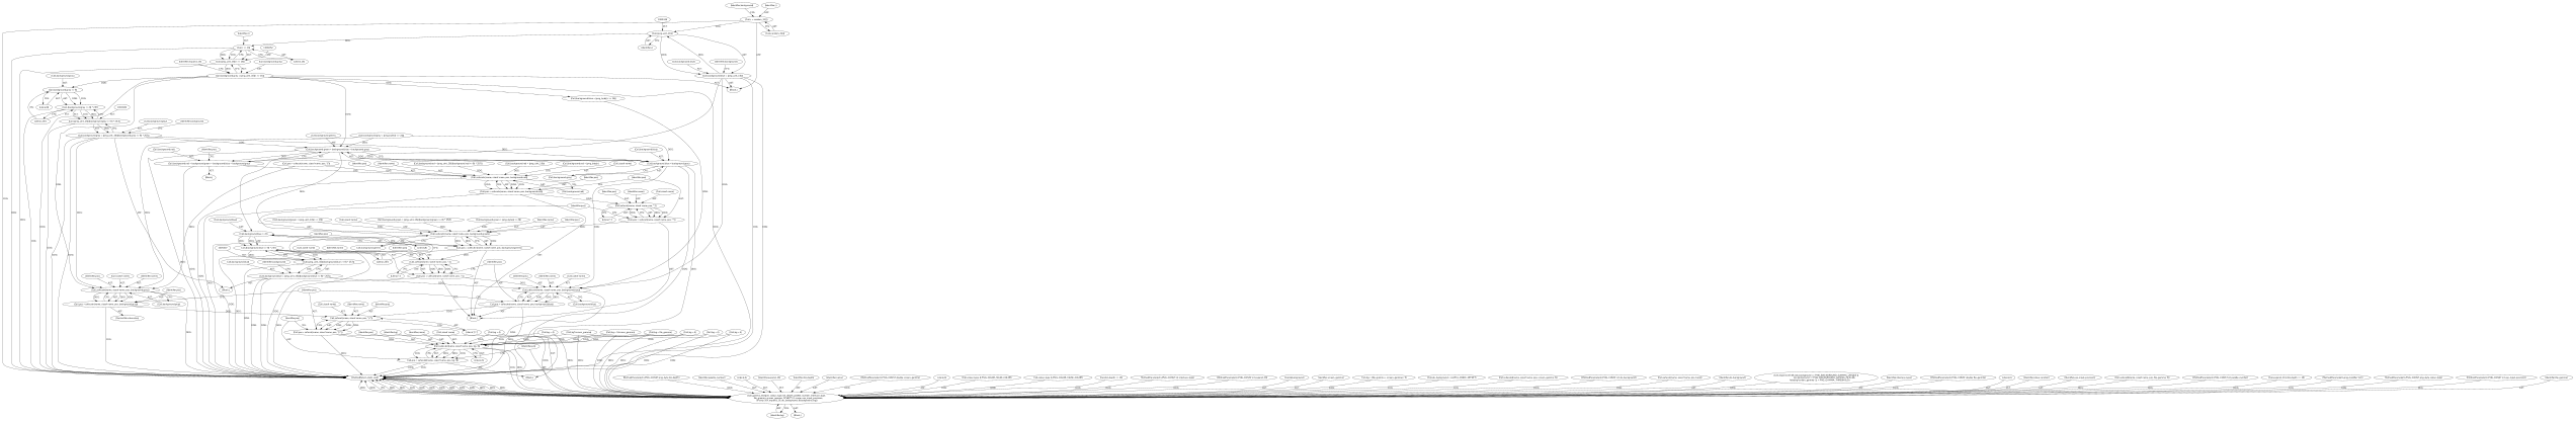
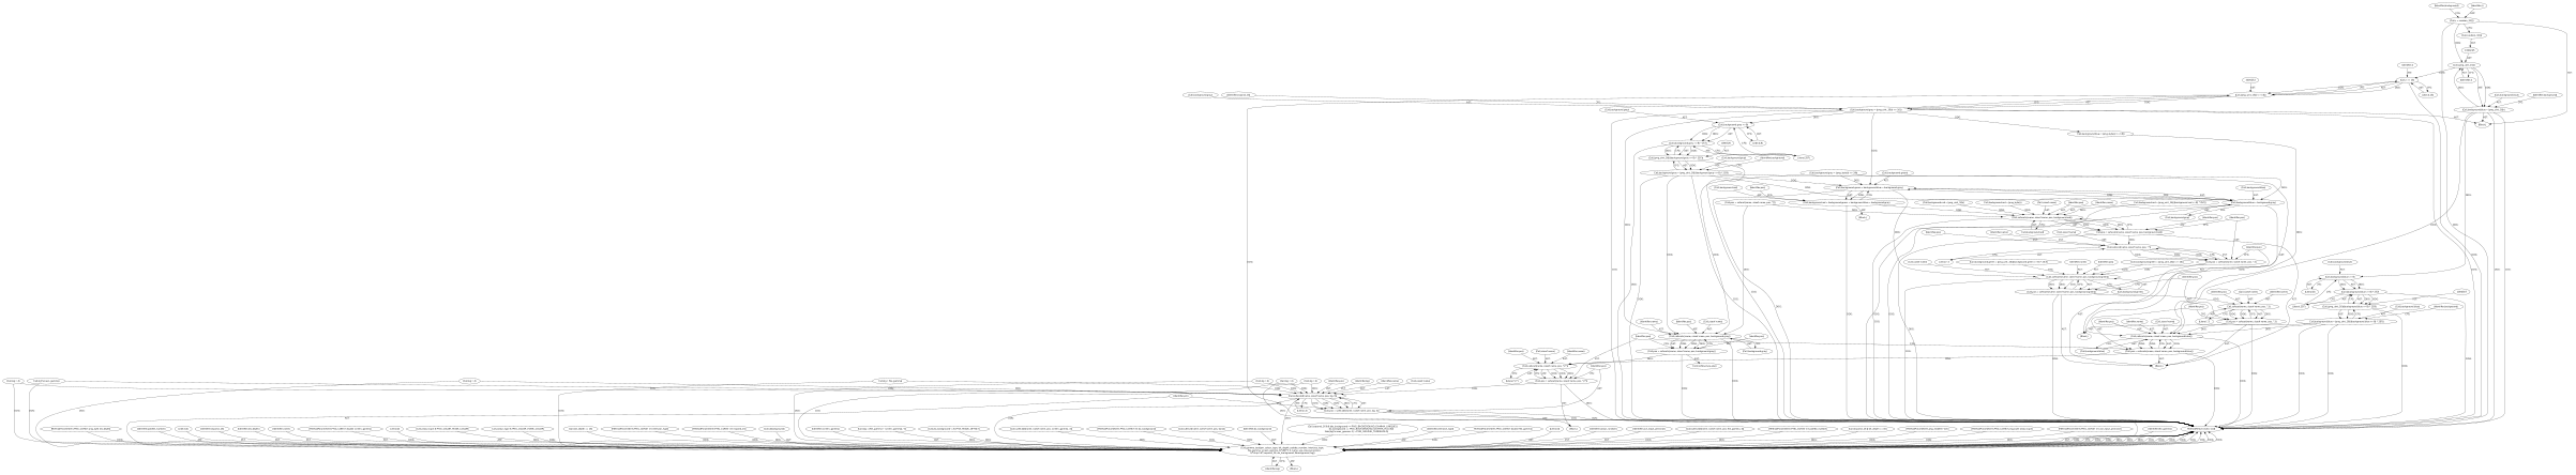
  digraph {
    fontname=Nunito
    node [fontname=Nunito]
    edge [fontname=Nunito]
    n1 [label="(Call,r = random_32())"]
    n2 [label="(Call,(png_uint_16)r)"]
    n3 [label="(MethodReturn,static void)"]
    n4 [label="(Block,)"]
    n5 [label="(Call,random_32())"]
    n6 [label="(Call,background.blue = (png_uint_16)r)"]
    n7 [label="(Call,r >> 16)"]
    n8 [label="(Identifier,r)"]
    n9 [label="(Call,gamma_test(pm, colour_type, bit_depth, palette_number, interlace_type,\n      file_gamma, screen_gamma, 0/*sBIT*/, 0, name, use_input_precision,\n 0/*strip 16*/, expand_16, do_background, &background, bg))"]
    n10 [label="(Call,background.blue >> 8)"]
    n11 [label="(Call,safecatn(name, sizeof name, pos, background.blue))"]
    n12 [label="(Call,(png_uint_16)(r >> 16))"]
    n13 [label="(Literal,16)"]
    n14 [label="(Call,(background.blue >> 8) * 257)"]
    n15 [label="(Literal,8)"]
    n16 [label="(Call,pos = safecatn(name, sizeof name, pos, background.blue))"]
    n17 [label="(Call,background.blue)"]
    n18 [label="(Call,(png_uint_16)((background.blue >> 8) * 257))"]
    n19 [label="(Literal,257)"]
    n20 [label="(Call,background.blue = (png_uint_16)((background.blue >> 8) * 257))"]
    n21 [label="(Block,)"]
    n22 [label="(Call,safecat(name, sizeof name, pos, \")^\"))"]
    n23 [label="(Block,)"]
    n24 [label="(Call,pos = safecat(name, sizeof name, pos, \")^\"))"]
    n25 [label="(Literal,\")^\")"]
    n26 [label="(Call,safecatd(name, sizeof name, pos, bg, 3))"]
    n27 [label="(Block,)"]
    n28 [label="(Call,pos = safecatd(name, sizeof name, pos, bg, 3))"]
    n29 [label="(Literal,3)"]
    n30 [label="(Identifier,bg)"]
    n31 [label="(Block,)"]
    n32 [label="(Call,background.gray = (png_uint_16)(r >> 16))"]
    n33 [label="(Call,background.gray >> 8)"]
    n34 [label="(Call,background.green = background.blue = background.gray)"]
    n35 [label="(Call,safecatn(name, sizeof name, pos, background.gray))"]
    n36 [label="(Call,background.blue = (png_byte)(r >> 16))"]
    n37 [label="(Call,(background.gray >> 8) * 257)"]
    n38 [label="(Literal,8)"]
    n39 [label="(Call,background.blue = background.gray)"]
    n40 [label="(Call,background.red = background.green = background.blue = background.gray)"]
    n41 [label="(Call,safecatn(name, sizeof name, pos, background.green))"]
    n42 [label="(Call,background.gray)"]
    n43 [label="(Call,pos = safecatn(name, sizeof name, pos, background.gray))"]
    n44 [label="(Call,background.gray)"]
    n45 [label="(Call,(png_uint_16)((background.gray >> 8) * 257))"]
    n46 [label="(Literal,257)"]
    n47 [label="(Call,background.gray = (png_uint_16)((background.gray >> 8) * 257))"]
    n48 [label="(Call,safecatn(name, sizeof name, pos, background.red))"]
    n49 [label="(Block,)"]
    n50 [label="(Call,pos = safecatn(name, sizeof name, pos, background.green))"]
    n51 [label="(Call,background.green)"]
    n52 [label="(Call,pos = safecatn(name, sizeof name, pos, background.red))"]
    n53 [label="(Call,background.red)"]
    n54 [label="(Call,safecat(name, sizeof name, pos, \",\"))"]
    n55 [label="(Call,pos = safecat(name, sizeof name, pos, \",\"))"]
    n56 [label="(Literal,\",\")"]
    n57 [label="(Call,safecat(name, sizeof name, pos, \",\"))"]
    n58 [label="(Call,pos = safecat(name, sizeof name, pos, \",\"))"]
    n59 [label="(Literal,\",\")"]
    n60 [label="(ControlStructure,else)"]
    n61 [label="(MethodParameterIn,PNG_CONST png_byte bit_depth)"]
    n62 [label="(Call,bg = file_gamma)"]
    n63 [label="(Identifier,pos)"]
-   n64 [label="(Call,bg = 1/screen_gamma)"]
    n65 [label="(Identifier,r)"]
    n66 [label="(Identifier,palette_number)"]
    n67 [label="(Literal,0)"]
    n68 [label="(Identifier,expand_16)"]
    n69 [label="(Identifier,background)"]
    n70 [label="(Identifier,bit_depth)"]
    n71 [label="(Identifier,pos)"]
    n72 [label="(Call,sizeof name)"]
    n73 [label="(Call,background.red = (png_uint_16)r)"]
-   n74 [label="(Call,background.green = (png_byte)(r >> 8))"]
    n75 [label="(Call,sizeof name)"]
    n76 [label="(Identifier,pos)"]
    n77 [label="(Identifier,name)"]
    n78 [label="(Identifier,name)"]
    n79 [label="(Call,background.gray)"]
    n80 [label="(MethodParameterIn,PNG_CONST double screen_gamma)"]
    n81 [label="(Identifier,expand_16)"]
    n82 [label="(Identifier,pos)"]
    n83 [label="(Literal,0)"]
    n84 [label="(Call,colour_type & PNG_COLOR_MASK_COLOR)"]
    n85 [label="(Call,colour_type & PNG_COLOR_MASK_COLOR)"]
    n86 [label="(Call,bg = 4)"]
    n87 [label="(Call,bit_depth == 16)"]
    n88 [label="(Call,background.gray)"]
    n89 [label="(MethodParameterIn,PNG_CONST int interlace_type)"]
    n90 [label="(Identifier,pos)"]
    n91 [label="(MethodParameterIn,PNG_CONST int expand_16)"]
    n92 [label="(Call,background.blue)"]
    n93 [label="(Call,&background)"]
    n94 [label="(Call,background.red)"]
    n95 [label="(Identifier,pm)"]
    n96 [label="(Call,bg*screen_gamma)"]
    n97 [label="(Call,background.green = (png_uint_16)(r >> 16))"]
    n98 [label="(Identifier,screen_gamma)"]
    n99 [label="(Call,bg = (file_gamma + screen_gamma) / 3)"]
    n100 [label="(Identifier,name)"]
    n101 [label="(Identifier,bg)"]
    n102 [label="(Identifier,pos)"]
    n103 [label="(Identifier,pos)"]
    n104 [label="(Call,background.gray = (png_byte)(r >> 24))"]
    n105 [label="(Identifier,name)"]
    n106 [label="(Call,background.green)"]
    n107 [label="(Call,do_background < ALPHA_MODE_OFFSET)"]
    n108 [label="(Identifier,pos)"]
    n109 [label="(Identifier,pos)"]
    n110 [label="(Call,sizeof name)"]
    n111 [label="(Call,sizeof name)"]
    n112 [label="(Identifier,pos)"]
    n113 [label="(Identifier,name)"]
    n114 [label="(Call,background.red = (png_byte)r)"]
    n115 [label="(Call,bg = 4)"]
    n116 [label="(Identifier,pos)"]
    n117 [label="(Call,sizeof name)"]
    n118 [label="(Call,background.gray)"]
    n119 [label="(Call,sizeof name)"]
    n120 [label="(Call,safecatd(name, sizeof name, pos, screen_gamma, 3))"]
    n121 [label="(Call,background.green = (png_uint_16)((background.green >> 8) * 257))"]
    n122 [label="(Identifier,pos)"]
    n123 [label="(MethodParameterIn,PNG_CONST int do_background)"]
    n124 [label="(Call,safecat(name, sizeof name, pos, base))"]
    n125 [label="(Identifier,name)"]
    n126 [label="(Call,background.blue)"]
    n127 [label="(Identifier,background)"]
    n128 [label="(Identifier,do_background)"]
    n129 [label="(Identifier,pos)"]
    n130 [label="(Call,bg = 4)"]
    n131 [label="(Call,expand_16 && (do_background == PNG_BACKGROUND_GAMMA_UNIQUE ||\n                           do_background == PNG_BACKGROUND_GAMMA_FILE) &&\n            fabs(bg*screen_gamma-1) > PNG_GAMMA_THRESHOLD)"]
    n132 [label="(Identifier,interlace_type)"]
    n133 [label="(Identifier,background)"]
    n134 [label="(Identifier,name)"]
    n135 [label="(Identifier,name)"]
    n136 [label="(MethodParameterIn,PNG_CONST double file_gamma)"]
    n137 [label="(Literal,0)"]
    n138 [label="(Identifier,pos)"]
    n139 [label="(Call,bg = 4)"]
    n140 [label="(Identifier,colour_random)"]
    n141 [label="(Identifier,use_input_precision)"]
    n142 [label="(Identifier,pos)"]
    n143 [label="(Identifier,r)"]
    n144 [label="(Call,safecatd(name, sizeof name, pos, file_gamma, 3))"]
    n145 [label="(MethodParameterIn,PNG_CONST int palette_number)"]
    n146 [label="(Call,expand_16 || bit_depth == 16)"]
    n147 [label="(Identifier,name)"]
    n148 [label="(Call,sizeof name)"]
    n149 [label="(Identifier,pos)"]
    n150 [label="(Identifier,background)"]
    n151 [label="(Call,background.red = (png_uint_16)((background.red >> 8) * 257))"]
    n152 [label="(MethodParameterIn,png_modifier *pm)"]
    n153 [label="(MethodParameterIn,PNG_CONST png_byte colour_type)"]
    n154 [label="(MethodParameterIn,PNG_CONST int use_input_precision)"]
    n155 [label="(Call,background.blue)"]
    n156 [label="(Call,pos = safecat(name, sizeof name, pos, \"(\"))"]
    n157 [label="(Identifier,pos)"]
    n158 [label="(Call,bg = 4)"]
    n159 [label="(Call,background.blue)"]
    n160 [label="(Identifier,file_gamma)"]
    n161 [label="(Call,sizeof name)"]
    1000245
    1000307
    1000252
    1000320
    n1 -> n2 [label="DDG: "]
    n1 -> n3 [label="DDG: "]
    n1 -> n4 [label="AST: "]
    n1 -> n5 [label="CFG: "]
    n2 -> n6 [label="AST: "]
    n2 -> n6 [label="DDG: "]
    n2 -> n7 [label="DDG: "]
    n2 -> n8 [label="CFG: "]
    n3 -> n9 [label="CFG: "]
-   n5 -> n1 [label="AST: "]
+   n5 -> 1000245 [label="AST: "]
    n6 -> n2 [label="DDG: "]
    n6 -> n3 [label="DDG: "]
    n6 -> n3 [label="DDG: "]
    n6 -> n4 [label="AST: "]
    n6 -> n10 [label="DDG: "]
    n6 -> n11 [label="DDG: "]
    n7 -> n3 [label="DDG: "]
    n7 -> n12 [label="AST: "]
    n7 -> n12 [label="DDG: "]
    n7 -> n12 [label="DDG: "]
    n7 -> n13 [label="CFG: "]
    n8 -> n2 [label="AST: "]
    n9 -> n3 [label="DDG: "]
    n9 -> n3 [label="DDG: "]
    n9 -> n3 [label="DDG: "]
    n9 -> n3 [label="DDG: "]
    n9 -> n3 [label="DDG: "]
    n9 -> n3 [label="DDG: "]
    n9 -> n3 [label="DDG: "]
    n9 -> n3 [label="DDG: "]
    n9 -> n3 [label="DDG: "]
    n9 -> n3 [label="DDG: "]
    n9 -> n3 [label="DDG: "]
    n9 -> n3 [label="DDG: "]
    n9 -> n3 [label="DDG: "]
    n9 -> n3 [label="DDG: "]
    n9 -> n30 [label="CFG: "]
    n9 -> n31 [label="AST: "]
    n10 -> n14 [label="AST: "]
    n10 -> n14 [label="DDG: "]
    n10 -> n14 [label="DDG: "]
    n10 -> n15 [label="CFG: "]
    n11 -> n3 [label="DDG: "]
    n11 -> n16 [label="AST: "]
    n11 -> n16 [label="DDG: "]
    n11 -> n16 [label="DDG: "]
    n11 -> n16 [label="DDG: "]
    n11 -> n17 [label="CFG: "]
    n12 -> n3 [label="DDG: "]
    n12 -> n7 [label="CFG: "]
    n12 -> n32 [label="AST: "]
    n12 -> n32 [label="DDG: "]
    n13 -> n7 [label="AST: "]
    n14 -> n3 [label="DDG: "]
    n14 -> n18 [label="AST: "]
    n14 -> n18 [label="DDG: "]
    n14 -> n18 [label="DDG: "]
    n14 -> n19 [label="CFG: "]
    n15 -> n10 [label="AST: "]
    n16 -> n3 [label="DDG: "]
    n16 -> n11 [label="CFG: "]
    n16 -> n22 [label="DDG: "]
    n16 -> n23 [label="AST: "]
    n17 -> n11 [label="AST: "]
    n18 -> n3 [label="DDG: "]
    n18 -> n14 [label="CFG: "]
    n18 -> n20 [label="AST: "]
    n18 -> n20 [label="DDG: "]
    n19 -> n10 [label="CFG: "]
    n19 -> n14 [label="AST: "]
    n20 -> n3 [label="DDG: "]
    n20 -> n3 [label="DDG: "]
    n20 -> n11 [label="DDG: "]
    n20 -> n18 [label="CFG: "]
    n20 -> n21 [label="AST: "]
    n22 -> n24 [label="AST: "]
    n22 -> n24 [label="DDG: "]
    n22 -> n24 [label="DDG: "]
    n22 -> n24 [label="DDG: "]
    n22 -> n25 [label="CFG: "]
    n24 -> n3 [label="DDG: "]
    n24 -> n22 [label="CFG: "]
    n24 -> n26 [label="DDG: "]
    n24 -> n27 [label="AST: "]
    n25 -> n22 [label="AST: "]
    n26 -> n9 [label="DDG: "]
    n26 -> n9 [label="DDG: "]
    n26 -> n28 [label="AST: "]
    n26 -> n28 [label="DDG: "]
    n26 -> n28 [label="DDG: "]
    n26 -> n28 [label="DDG: "]
    n26 -> n28 [label="DDG: "]
    n26 -> n29 [label="CFG: "]
    n28 -> n3 [label="DDG: "]
    n28 -> n3 [label="DDG: "]
    n28 -> n26 [label="CFG: "]
    n28 -> n27 [label="AST: "]
    n29 -> n26 [label="AST: "]
    n30 -> n9 [label="AST: "]
    n32 -> n3 [label="DDG: "]
    n32 -> n3 [label="DDG: "]
    n32 -> n4 [label="AST: "]
    n32 -> n12 [label="CFG: "]
    n32 -> n33 [label="DDG: "]
    n32 -> n34 [label="DDG: "]
    n32 -> n35 [label="DDG: "]
    n32 -> n36 [label="DDG: "]
    n33 -> n37 [label="AST: "]
    n33 -> n37 [label="DDG: "]
    n33 -> n37 [label="DDG: "]
    n33 -> n38 [label="CFG: "]
    n34 -> n3 [label="DDG: "]
    n34 -> n39 [label="CFG: "]
    n34 -> n40 [label="AST: "]
    n34 -> n40 [label="DDG: "]
    n34 -> n41 [label="DDG: "]
    n35 -> n3 [label="DDG: "]
    n35 -> n43 [label="AST: "]
    n35 -> n43 [label="DDG: "]
    n35 -> n43 [label="DDG: "]
    n35 -> n43 [label="DDG: "]
    n35 -> n44 [label="CFG: "]
    n36 -> n11 [label="DDG: "]
    n37 -> n3 [label="DDG: "]
    n37 -> n45 [label="AST: "]
    n37 -> n45 [label="DDG: "]
    n37 -> n45 [label="DDG: "]
    n37 -> n46 [label="CFG: "]
    n38 -> n33 [label="AST: "]
    n39 -> n3 [label="DDG: "]
    n39 -> n3 [label="DDG: "]
    n39 -> n11 [label="DDG: "]
    n39 -> n34 [label="AST: "]
    n39 -> n34 [label="DDG: "]
    n39 -> n42 [label="CFG: "]
    n40 -> n3 [label="DDG: "]
    n40 -> n34 [label="CFG: "]
    n40 -> n48 [label="DDG: "]
    n40 -> n49 [label="AST: "]
    n41 -> n3 [label="DDG: "]
    n41 -> n50 [label="AST: "]
    n41 -> n50 [label="DDG: "]
    n41 -> n50 [label="DDG: "]
    n41 -> n50 [label="DDG: "]
    n41 -> n51 [label="CFG: "]
    n42 -> n39 [label="AST: "]
    n43 -> n3 [label="DDG: "]
    n43 -> n22 [label="DDG: "]
    n43 -> n35 [label="CFG: "]
    n43 -> n60 [label="AST: "]
    n44 -> n35 [label="AST: "]
    n45 -> n3 [label="DDG: "]
    n45 -> n37 [label="CFG: "]
    n45 -> n47 [label="AST: "]
    n45 -> n47 [label="DDG: "]
    n46 -> n33 [label="CFG: "]
    n46 -> n37 [label="AST: "]
    n47 -> n3 [label="DDG: "]
    n47 -> n3 [label="DDG: "]
    n47 -> n21 [label="AST: "]
    n47 -> n34 [label="DDG: "]
    n47 -> n35 [label="DDG: "]
    n47 -> n39 [label="DDG: "]
    n47 -> n45 [label="CFG: "]
    n48 -> n3 [label="DDG: "]
    n48 -> n52 [label="AST: "]
    n48 -> n52 [label="DDG: "]
    n48 -> n52 [label="DDG: "]
    n48 -> n52 [label="DDG: "]
    n48 -> n53 [label="CFG: "]
    n50 -> n3 [label="DDG: "]
    n50 -> n23 [label="AST: "]
    n50 -> n41 [label="CFG: "]
    n50 -> n57 [label="DDG: "]
    n51 -> n41 [label="AST: "]
    n52 -> n3 [label="DDG: "]
    n52 -> n23 [label="AST: "]
    n52 -> n48 [label="CFG: "]
    n52 -> n54 [label="DDG: "]
    n53 -> n48 [label="AST: "]
    n54 -> n55 [label="AST: "]
    n54 -> n55 [label="DDG: "]
    n54 -> n55 [label="DDG: "]
    n54 -> n55 [label="DDG: "]
    n54 -> n56 [label="CFG: "]
    n55 -> n23 [label="AST: "]
    n55 -> n41 [label="DDG: "]
    n55 -> n54 [label="CFG: "]
    n56 -> n54 [label="AST: "]
    n57 -> n58 [label="AST: "]
    n57 -> n58 [label="DDG: "]
    n57 -> n58 [label="DDG: "]
    n57 -> n58 [label="DDG: "]
    n57 -> n59 [label="CFG: "]
    n58 -> n3 [label="DDG: "]
    n58 -> n11 [label="DDG: "]
    n58 -> n23 [label="AST: "]
    n58 -> n57 [label="CFG: "]
    n59 -> n57 [label="AST: "]
    n61 -> n9 [label="DDG: "]
    n62 -> n9 [label="DDG: "]
    n62 -> n26 [label="DDG: "]
    n63 -> n16 [label="AST: "]
    n63 -> n58 [label="CFG: "]
-   n64 -> n9 [label="DDG: "]
-   n64 -> n26 [label="DDG: "]
    n65 -> n7 [label="AST: "]
    n66 -> n9 [label="AST: "]
    n67 -> n9 [label="AST: "]
    n68 -> n9 [label="AST: "]
    n69 -> n1 [label="CFG: "]
    n70 -> n9 [label="AST: "]
    n71 -> n35 [label="AST: "]
    n72 -> n26 [label="AST: "]
    n73 -> n48 [label="DDG: "]
-   n74 -> n41 [label="DDG: "]
    n75 -> n57 [label="AST: "]
    n76 -> n22 [label="AST: "]
    n77 -> n9 [label="AST: "]
    n78 -> n41 [label="AST: "]
    n79 -> n32 [label="AST: "]
    n80 -> n9 [label="DDG: "]
    n81 -> n32 [label="CFG: "]
    n82 -> n41 [label="AST: "]
    n83 -> n9 [label="AST: "]
    n84 -> n9 [label="DDG: "]
    n85 -> n9 [label="DDG: "]
    n86 -> n9 [label="DDG: "]
    n86 -> n26 [label="DDG: "]
    n87 -> n9 [label="DDG: "]
    n88 -> n33 [label="AST: "]
    n89 -> n9 [label="DDG: "]
    n90 -> n26 [label="AST: "]
    n91 -> n9 [label="DDG: "]
    n92 -> n6 [label="AST: "]
    n93 -> n9 [label="AST: "]
    n94 -> n40 [label="AST: "]
    n95 -> n9 [label="AST: "]
    n95 -> n28 [label="CFG: "]
    n96 -> n9 [label="DDG: "]
    n96 -> n26 [label="DDG: "]
    n97 -> n41 [label="DDG: "]
    n98 -> n9 [label="AST: "]
    n99 -> n9 [label="DDG: "]
    n100 -> n57 [label="AST: "]
    n101 -> n26 [label="AST: "]
    n102 -> n11 [label="AST: "]
    n103 -> n24 [label="CFG: "]
    n103 -> n28 [label="AST: "]
    n104 -> n34 [label="DDG: "]
    n104 -> n35 [label="DDG: "]
    n104 -> n39 [label="DDG: "]
    n105 -> n26 [label="AST: "]
    n106 -> n34 [label="AST: "]
    n107 -> n9 [label="DDG: "]
    n108 -> n50 [label="AST: "]
    n108 -> n55 [label="CFG: "]
    n109 -> n54 [label="AST: "]
    n110 -> n35 [label="AST: "]
    n111 -> n22 [label="AST: "]
    n112 -> n43 [label="AST: "]
    n113 -> n22 [label="AST: "]
    n114 -> n48 [label="DDG: "]
    n115 -> n9 [label="DDG: "]
    n115 -> n26 [label="DDG: "]
    n116 -> n57 [label="AST: "]
    n117 -> n41 [label="AST: "]
    n118 -> n47 [label="AST: "]
    n119 -> n48 [label="AST: "]
    n120 -> n9 [label="DDG: "]
    n121 -> n41 [label="DDG: "]
    n122 -> n48 [label="AST: "]
    n123 -> n9 [label="DDG: "]
    n124 -> n9 [label="DDG: "]
    n125 -> n35 [label="AST: "]
    n126 -> n20 [label="AST: "]
    n127 -> n47 [label="CFG: "]
    n128 -> n9 [label="AST: "]
    n129 -> n16 [label="CFG: "]
    n129 -> n24 [label="AST: "]
    n129 -> n43 [label="CFG: "]
    n130 -> n9 [label="DDG: "]
    n130 -> n26 [label="DDG: "]
    n131 -> n9 [label="DDG: "]
    n132 -> n9 [label="AST: "]
    n133 -> n6 [label="CFG: "]
    n134 -> n11 [label="AST: "]
    n135 -> n48 [label="AST: "]
    n136 -> n9 [label="DDG: "]
    n137 -> n9 [label="AST: "]
    n138 -> n52 [label="AST: "]
    n139 -> n9 [label="DDG: "]
    n139 -> n26 [label="DDG: "]
    n140 -> n9 [label="AST: "]
    n141 -> n9 [label="AST: "]
    n142 -> n52 [label="CFG: "]
    n142 -> n55 [label="AST: "]
    n143 -> n1 [label="AST: "]
    n144 -> n9 [label="DDG: "]
    n145 -> n9 [label="DDG: "]
    n146 -> n9 [label="DDG: "]
    n147 -> n54 [label="AST: "]
    n148 -> n11 [label="AST: "]
    n149 -> n50 [label="CFG: "]
    n149 -> n58 [label="AST: "]
    n150 -> n20 [label="CFG: "]
    n151 -> n48 [label="DDG: "]
    n152 -> n9 [label="DDG: "]
    n153 -> n9 [label="DDG: "]
    n154 -> n9 [label="DDG: "]
    n155 -> n39 [label="AST: "]
    n156 -> n35 [label="DDG: "]
    n156 -> n48 [label="DDG: "]
    n157 -> n40 [label="CFG: "]
    n158 -> n9 [label="DDG: "]
    n158 -> n26 [label="DDG: "]
    n159 -> n10 [label="AST: "]
    n160 -> n9 [label="AST: "]
    n161 -> n54 [label="AST: "]
    1000245 -> n2 [label="AST: "]
    1000307 -> n18 [label="AST: "]
    1000252 -> n12 [label="AST: "]
    1000320 -> n45 [label="AST: "]
  }
